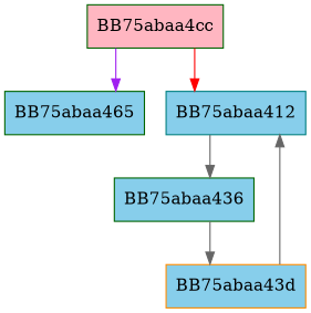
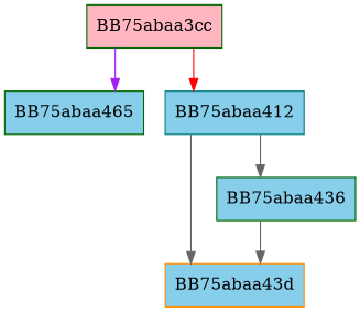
  digraph {
    splines=ortho
    node [color=darkgreen fillcolor=skyblue shape=box style=filled]
    edge [color=gray40]
-   BB75abaa3cc [fillcolor=lightpink label=BB75abaa4cc]
+   BB75abaa3cc [fillcolor=lightpink]
    BB75abaa465
    BB75abaa412 [color=teal]
    BB75abaa43d [color=darkorange]
    BB75abaa436
    BB75abaa3cc -> BB75abaa465 [color=purple]
    BB75abaa3cc -> BB75abaa412 [color=red]
-   BB75abaa43d -> BB75abaa412
+   BB75abaa412 -> BB75abaa43d
    BB75abaa412 -> BB75abaa436
    BB75abaa436 -> BB75abaa43d
  }
